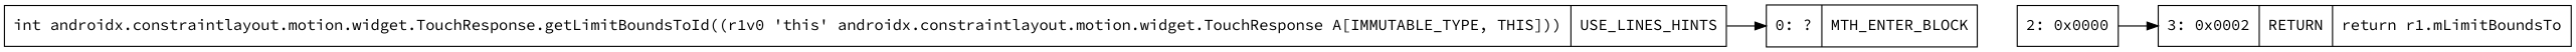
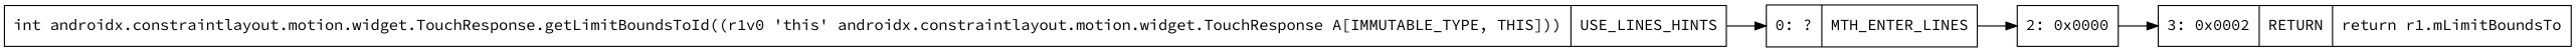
  digraph {
    fontname="Source Code Pro"
    rankdir=LR
    node [fontname="Source Code Pro" shape=record]
    edge [fontname="Source Code Pro"]
-   n1 [label="{0\:\ ?|MTH_ENTER_BLOCK\l}"]
+   n1 [label="{0\:\ ?|MTH_ENTER_LINES\l}"]
    n2 [label="{2\:\ 0x0000}"]
    n3 [label="{3\:\ 0x0002|RETURN\l|return r1.mLimitBoundsTo\l}"]
    n4 [label="{int androidx.constraintlayout.motion.widget.TouchResponse.getLimitBoundsToId((r1v0 'this' androidx.constraintlayout.motion.widget.TouchResponse A[IMMUTABLE_TYPE, THIS]))  | USE_LINES_HINTS\l}"]
+   n1 -> n2
    n2 -> n3
    n4 -> n1
  }
